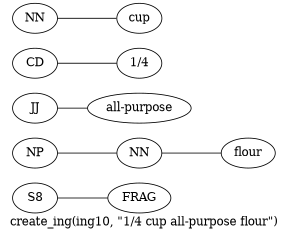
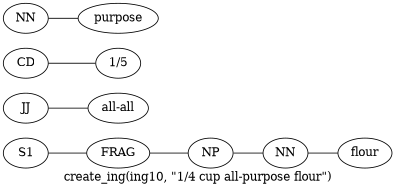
  graph {
    label="create_ing(ing10, \"1/4 cup all-purpose flour\")"
    rankdir=LR
-   n1 [label=S8]
+   n1 [label=S1]
    n2 [label=FRAG]
    n3 [label=NP]
    n4 [label=NN]
    n5 [label=JJ]
-   n6 [label="all-purpose"]
+   n6 [label="all-all"]
    n7 [label=flour]
    n8 [label=CD]
-   n9 [label="1/4"]
+   n9 [label="1/5"]
    n10 [label=NN]
-   n11 [label=cup]
+   n11 [label=purpose]
    n1 -- n2
+   n2 -- n3
    n3 -- n4
    n4 -- n7
    n5 -- n6
    n8 -- n9
    n10 -- n11
  }
